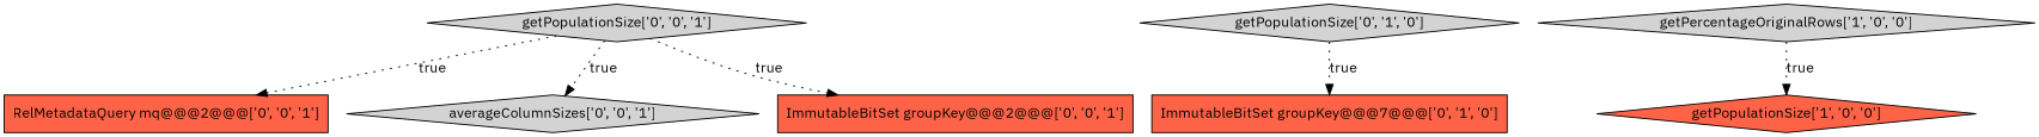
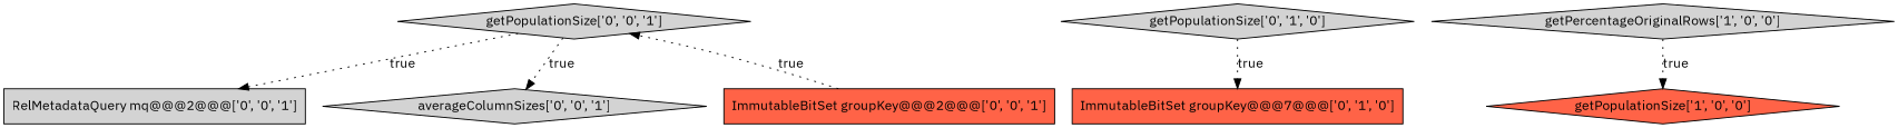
  digraph {
    fontname="IBM Plex Sans"
    node [fillcolor=lightgray fontname="IBM Plex Sans" shape=diamond style=filled]
    edge [fontname="IBM Plex Sans" style=dotted]
    n1 [label="getPopulationSize['0', '0', '1']"]
-   n2 [fillcolor=tomato label="RelMetadataQuery mq@@@2@@@['0', '0', '1']" shape=box]
+   n2 [label="RelMetadataQuery mq@@@2@@@['0', '0', '1']" shape=box]
    n3 [label="averageColumnSizes['0', '0', '1']"]
    n4 [fillcolor=tomato label="ImmutableBitSet groupKey@@@2@@@['0', '0', '1']" shape=box]
    n5 [label="getPopulationSize['0', '1', '0']"]
    n6 [fillcolor=tomato label="ImmutableBitSet groupKey@@@7@@@['0', '1', '0']" shape=box]
    n7 [label="getPercentageOriginalRows['1', '0', '0']"]
    n8 [fillcolor=tomato label="getPopulationSize['1', '0', '0']"]
    n1 -> n2 [label=true]
    n1 -> n3 [label=true]
-   n1 -> n4 [label=true]
+   n4 -> n1 [label=true]
    n5 -> n6 [label=true]
    n7 -> n8 [label=true]
  }
